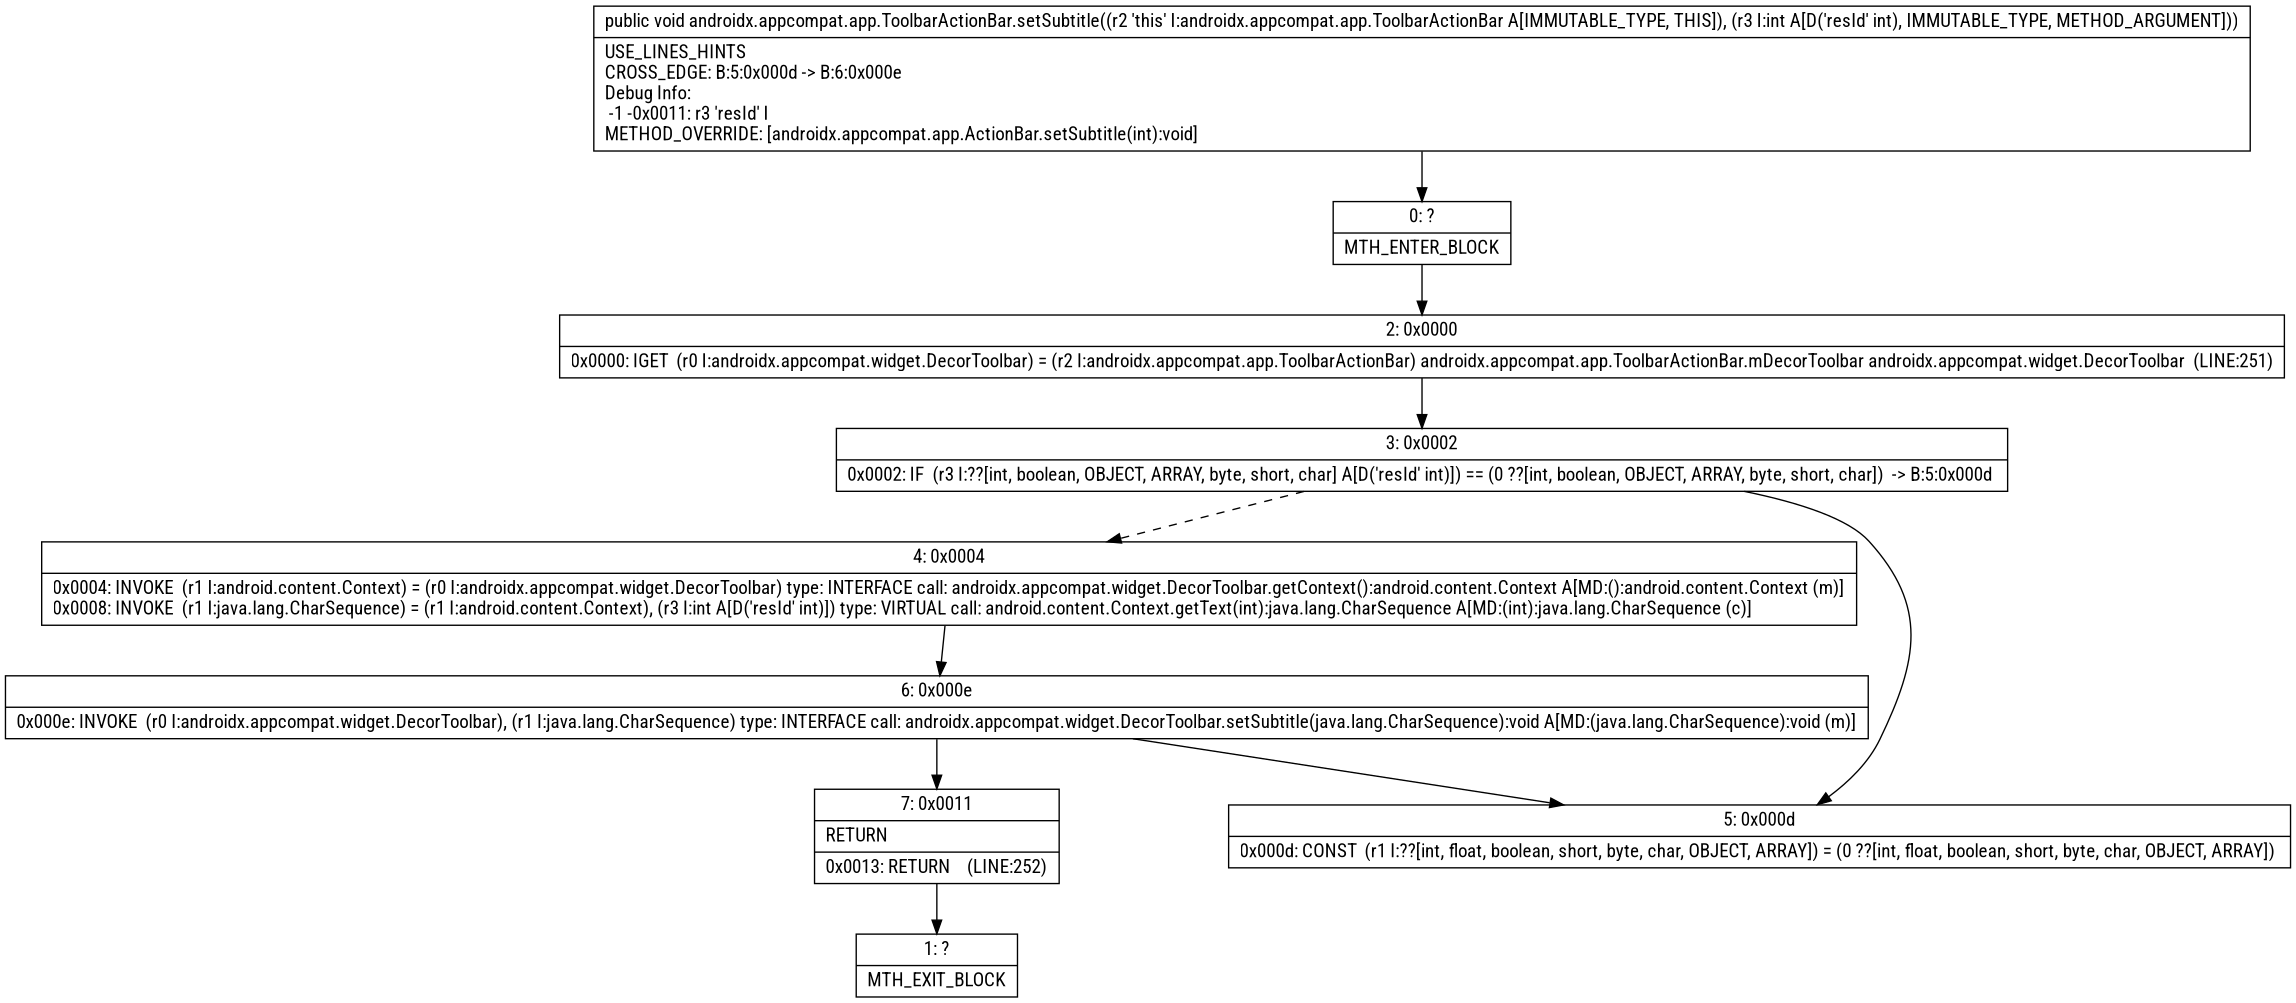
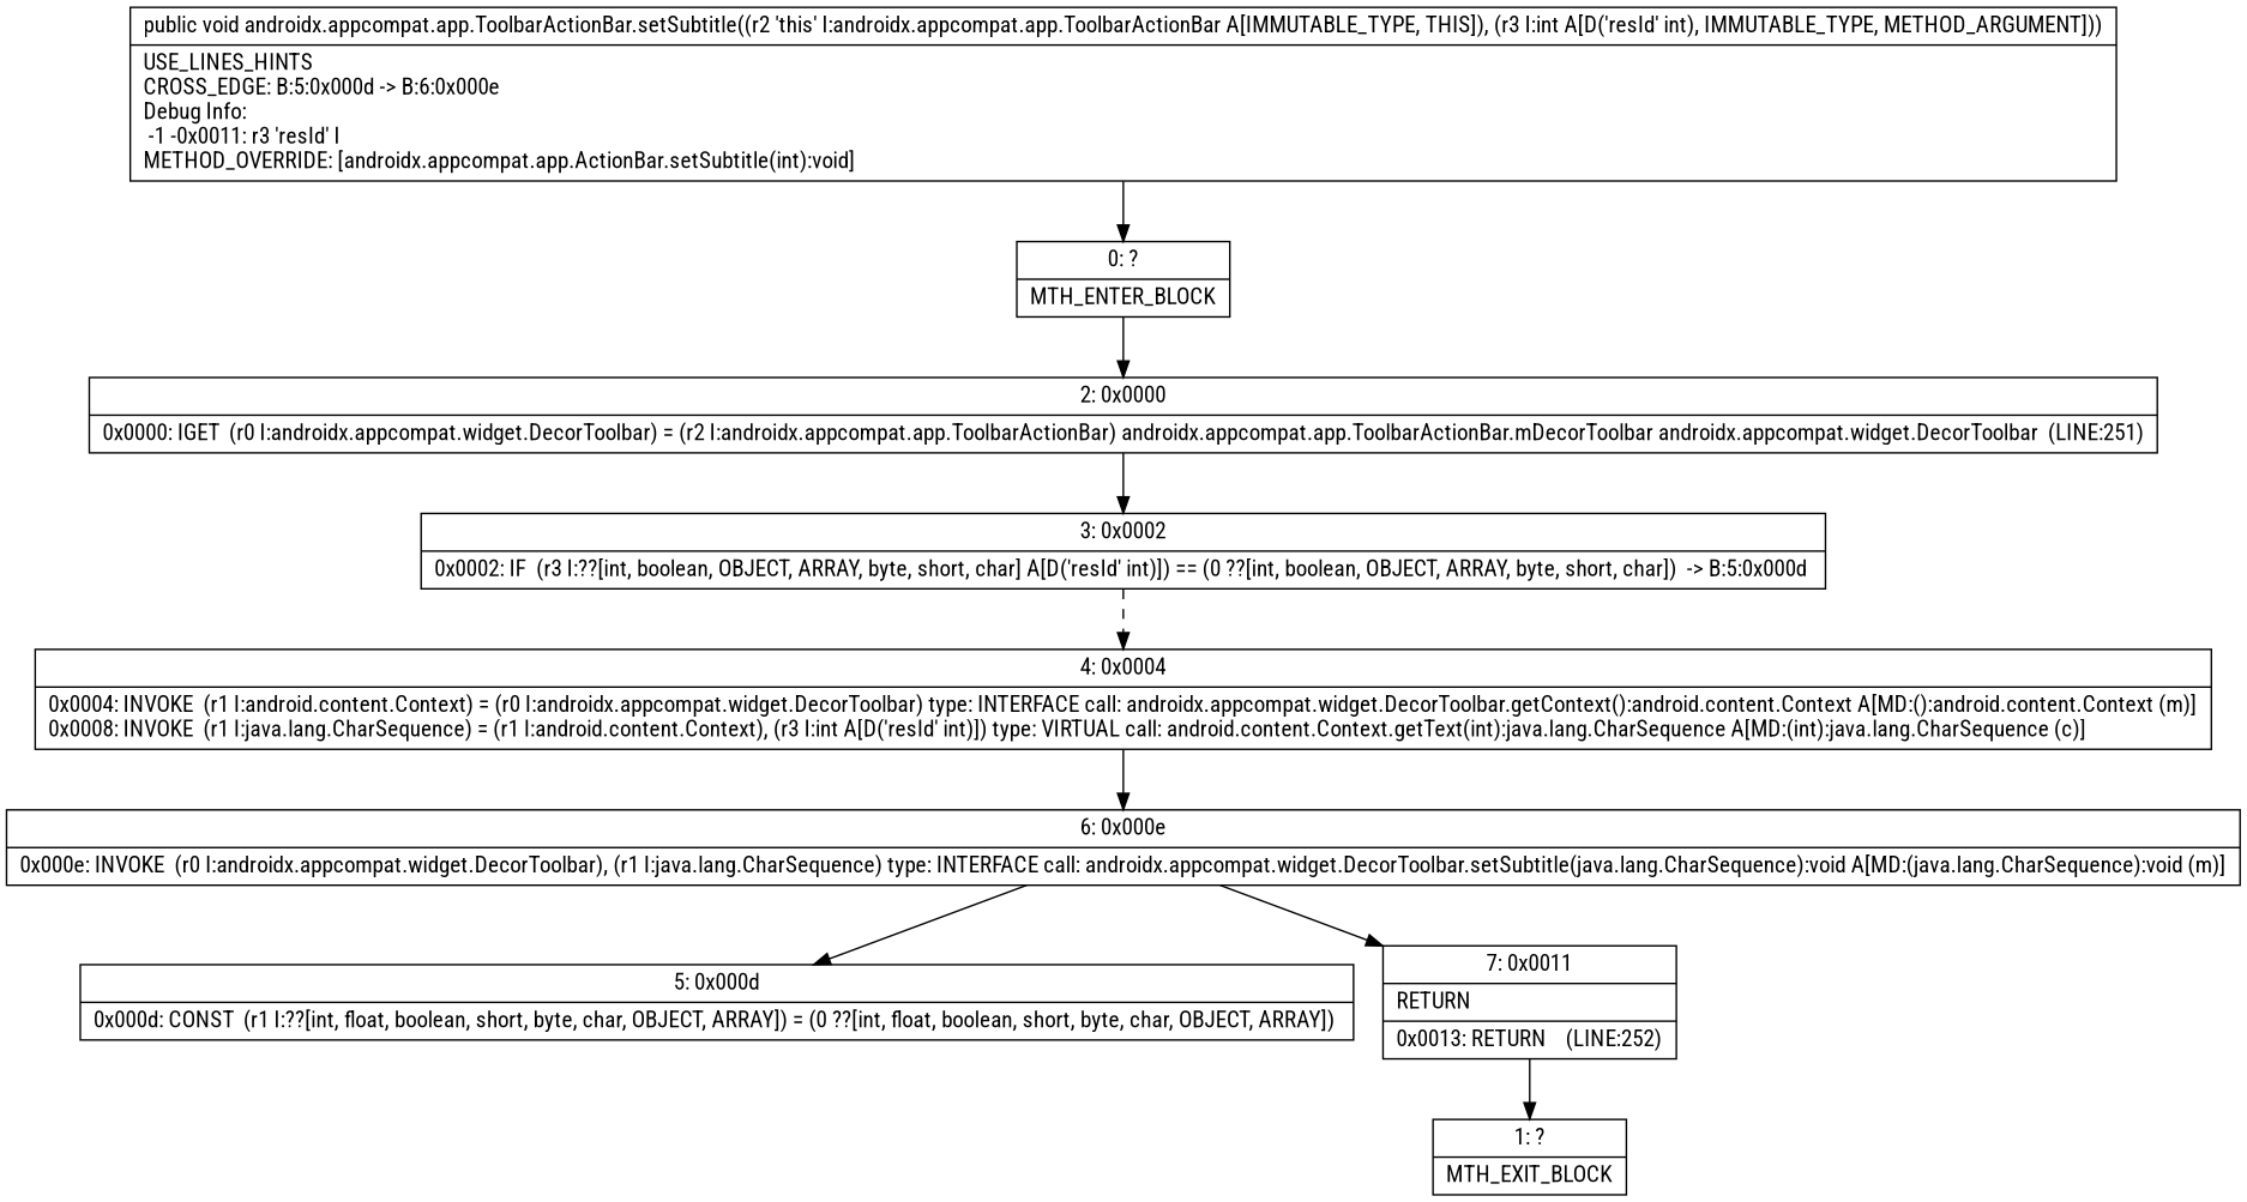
  digraph {
    fontname="Roboto Condensed"
    node [fontname="Roboto Condensed" shape=record]
    edge [fontname="Roboto Condensed"]
    n1 [label="{0\:\ ?|MTH_ENTER_BLOCK\l}"]
    n2 [label="{2\:\ 0x0000|0x0000: IGET  (r0 I:androidx.appcompat.widget.DecorToolbar) = (r2 I:androidx.appcompat.app.ToolbarActionBar) androidx.appcompat.app.ToolbarActionBar.mDecorToolbar androidx.appcompat.widget.DecorToolbar  (LINE:251)\l}"]
    n3 [label="{3\:\ 0x0002|0x0002: IF  (r3 I:??[int, boolean, OBJECT, ARRAY, byte, short, char] A[D('resId' int)]) == (0 ??[int, boolean, OBJECT, ARRAY, byte, short, char])  \-\> B:5:0x000d \l}"]
    n4 [label="{4\:\ 0x0004|0x0004: INVOKE  (r1 I:android.content.Context) = (r0 I:androidx.appcompat.widget.DecorToolbar) type: INTERFACE call: androidx.appcompat.widget.DecorToolbar.getContext():android.content.Context A[MD:():android.content.Context (m)]\l0x0008: INVOKE  (r1 I:java.lang.CharSequence) = (r1 I:android.content.Context), (r3 I:int A[D('resId' int)]) type: VIRTUAL call: android.content.Context.getText(int):java.lang.CharSequence A[MD:(int):java.lang.CharSequence (c)]\l}"]
    n5 [label="{5\:\ 0x000d|0x000d: CONST  (r1 I:??[int, float, boolean, short, byte, char, OBJECT, ARRAY]) = (0 ??[int, float, boolean, short, byte, char, OBJECT, ARRAY]) \l}"]
    n6 [label="{6\:\ 0x000e|0x000e: INVOKE  (r0 I:androidx.appcompat.widget.DecorToolbar), (r1 I:java.lang.CharSequence) type: INTERFACE call: androidx.appcompat.widget.DecorToolbar.setSubtitle(java.lang.CharSequence):void A[MD:(java.lang.CharSequence):void (m)]\l}"]
    n7 [label="{7\:\ 0x0011|RETURN\l|0x0013: RETURN    (LINE:252)\l}"]
    n8 [label="{1\:\ ?|MTH_EXIT_BLOCK\l}"]
    n9 [label="{public void androidx.appcompat.app.ToolbarActionBar.setSubtitle((r2 'this' I:androidx.appcompat.app.ToolbarActionBar A[IMMUTABLE_TYPE, THIS]), (r3 I:int A[D('resId' int), IMMUTABLE_TYPE, METHOD_ARGUMENT]))  | USE_LINES_HINTS\lCROSS_EDGE: B:5:0x000d \-\> B:6:0x000e\lDebug Info:\l  \-1 \-0x0011: r3 'resId' I\lMETHOD_OVERRIDE: [androidx.appcompat.app.ActionBar.setSubtitle(int):void]\l}"]
    n1 -> n2
    n2 -> n3
    n3 -> n4 [style=dashed]
-   n3 -> n5
    n4 -> n6
    n6 -> n5
    n6 -> n7
    n7 -> n8
    n9 -> n1
  }
